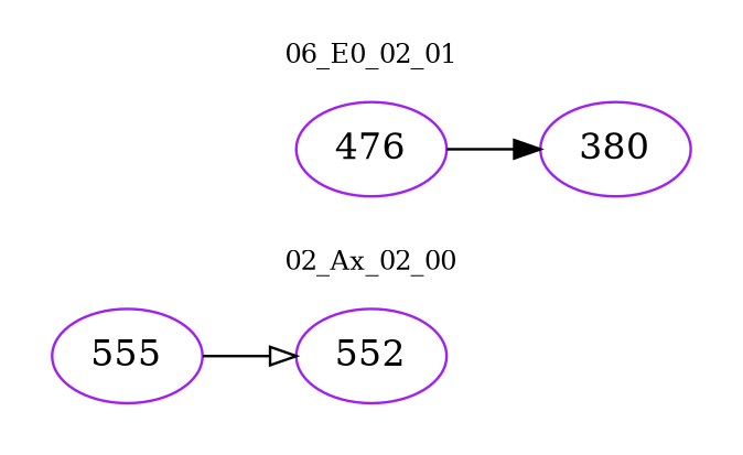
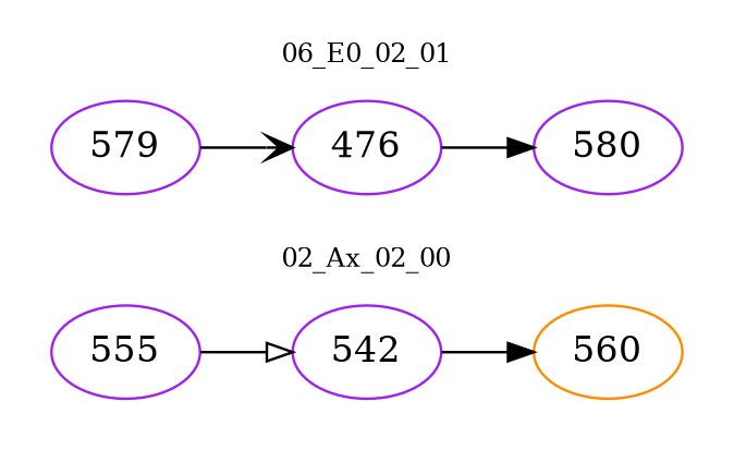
  digraph {
    rankdir=LR
    node [color=purple]
    edge [arrowhead=normal color=black]
    n1 [label=555]
-   n2 [label=552]
+   n2 [label=542]
+   n3 [color=darkorange label=560]
+   n4 [label=579]
    n5 [label=476]
-   n6 [label=380]
+   n6 [label=580]
    subgraph cluster_1 {
      color=white
      fontsize=10
      label="02_Ax_02_00"
      n1
      n2
+     n3
    }
    subgraph cluster_2 {
      color=white
      fontsize=10
      label="06_E0_02_01"
+     n4
      n5
      n6
    }
    n1 -> n2 [arrowhead=onormal]
+   n2 -> n3
+   n4 -> n5 [arrowhead=vee]
    n5 -> n6
  }
